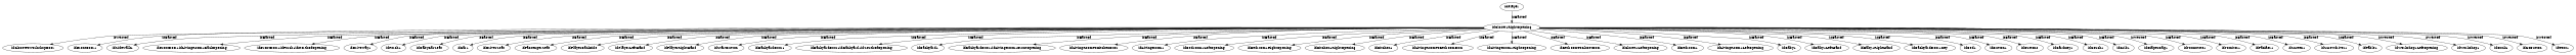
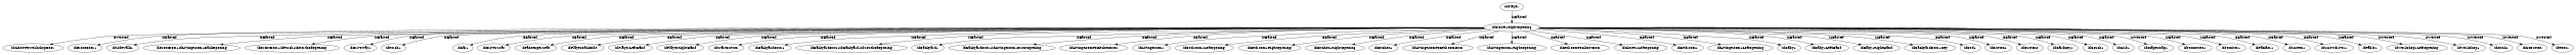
  strict digraph {
    node [node_type=entity_node]
    edge [edge_type=relationship]
    idCloset1RightOpening
    idClosetToWorkshopDoor
    idFrontDoor1
    idSidewalk1
    idFrontDoor1idLivingRoom1BackOpening
    idFrontDoor1idPorch1idNorthOfOpening
    idDriveway1
    idPorch1
-   idBabyCarSeat
    idCar1
    idDriverSeat
    idPassengerSeat
    idPlayerBackside
    idPlayerLeftHand
    idPlayerRightHand
    idStartButton
    idBackyardDoor1
    idBackyardDoor1idBackyard1idSouthOfOpening
    idBackyard1
    idBackyardDoor1idLivingRoom1FrontOpening
    idLivingRoomToKitchenDoor
    idLivingRoom1
    idBedroom1LeftOpening
    idBedroom1RightOpening
    idKitchen1RightOpening
    idKitchen1
    idLivingRoomToBedroomDoor
    idLivingRoom1RightOpening
    idBedroomToClosetDoor
    idCloset1LeftOpening
    idBedroom1
    idLivingRoom1LeftOpening
    idBaby1
    idBaby1LeftHand
    idBaby1RightHand
    idBackyardDoor1Key
    idBed1
    idButton1
    idButton2
    idCardKey1
    idCouch1
    idCrib1
    idDiaperBag1
    idMomNote1
    idMonitor1
    idPacifier1
    idScreen1
    idScrewdriver1
    idTable1
    idWorkshop1LeftOpening
    idWorkshop1
    idDock1
    idGoButton
    idTent1
    idPlayer
    idCloset1RightOpening -> idClosetToWorkshopDoor [label=isWestOf]
    idCloset1RightOpening -> idFrontDoor1 [label=isEastOf]
    idCloset1RightOpening -> idSidewalk1 [label=isEastOf]
    idCloset1RightOpening -> idFrontDoor1idLivingRoom1BackOpening [label=isEastOf]
    idCloset1RightOpening -> idFrontDoor1idPorch1idNorthOfOpening [label=isEastOf]
    idCloset1RightOpening -> idDriveway1 [label=isEastOf]
    idCloset1RightOpening -> idPorch1 [label=isEastOf]
-   idCloset1RightOpening -> idBabyCarSeat [label=isEastOf]
    idCloset1RightOpening -> idCar1 [label=isEastOf]
    idCloset1RightOpening -> idDriverSeat [label=isEastOf]
    idCloset1RightOpening -> idPassengerSeat [label=isEastOf]
    idCloset1RightOpening -> idPlayerBackside [label=isEastOf]
    idCloset1RightOpening -> idPlayerLeftHand [label=isEastOf]
    idCloset1RightOpening -> idPlayerRightHand [label=isEastOf]
    idCloset1RightOpening -> idStartButton [label=isEastOf]
    idCloset1RightOpening -> idBackyardDoor1 [label=isEastOf]
    idCloset1RightOpening -> idBackyardDoor1idBackyard1idSouthOfOpening [label=isEastOf]
    idCloset1RightOpening -> idBackyard1 [label=isEastOf]
    idCloset1RightOpening -> idBackyardDoor1idLivingRoom1FrontOpening [label=isEastOf]
    idCloset1RightOpening -> idLivingRoomToKitchenDoor [label=isEastOf]
    idCloset1RightOpening -> idLivingRoom1 [label=isEastOf]
    idCloset1RightOpening -> idBedroom1LeftOpening [label=isEastOf]
    idCloset1RightOpening -> idBedroom1RightOpening [label=isEastOf]
    idCloset1RightOpening -> idKitchen1RightOpening [label=isEastOf]
    idCloset1RightOpening -> idKitchen1 [label=isEastOf]
    idCloset1RightOpening -> idLivingRoomToBedroomDoor [label=isEastOf]
    idCloset1RightOpening -> idLivingRoom1RightOpening [label=isEastOf]
    idCloset1RightOpening -> idBedroomToClosetDoor [label=isEastOf]
    idCloset1RightOpening -> idCloset1LeftOpening [label=isEastOf]
    idCloset1RightOpening -> idBedroom1 [label=isEastOf]
    idCloset1RightOpening -> idLivingRoom1LeftOpening [label=isEastOf]
    idCloset1RightOpening -> idBaby1 [label=isEastOf]
    idCloset1RightOpening -> idBaby1LeftHand [label=isEastOf]
    idCloset1RightOpening -> idBaby1RightHand [label=isEastOf]
    idCloset1RightOpening -> idBackyardDoor1Key [label=isEastOf]
    idCloset1RightOpening -> idBed1 [label=isEastOf]
    idCloset1RightOpening -> idButton1 [label=isEastOf]
    idCloset1RightOpening -> idButton2 [label=isEastOf]
    idCloset1RightOpening -> idCardKey1 [label=isEastOf]
    idCloset1RightOpening -> idCouch1 [label=isEastOf]
    idCloset1RightOpening -> idCrib1 [label=isEastOf]
    idCloset1RightOpening -> idDiaperBag1 [label=isWestOf]
    idCloset1RightOpening -> idMomNote1 [label=isEastOf]
    idCloset1RightOpening -> idMonitor1 [label=isEastOf]
    idCloset1RightOpening -> idPacifier1 [label=isEastOf]
    idCloset1RightOpening -> idScreen1 [label=isEastOf]
    idCloset1RightOpening -> idScrewdriver1 [label=isEastOf]
    idCloset1RightOpening -> idTable1 [label=isEastOf]
    idCloset1RightOpening -> idWorkshop1LeftOpening [label=isWestOf]
    idCloset1RightOpening -> idWorkshop1 [label=isWestOf]
    idCloset1RightOpening -> idDock1 [label=isWestOf]
    idCloset1RightOpening -> idGoButton [label=isWestOf]
    idCloset1RightOpening -> idTent1 [label=isWestOf]
    idPlayer -> idCloset1RightOpening [label=isEastOf]
  }
